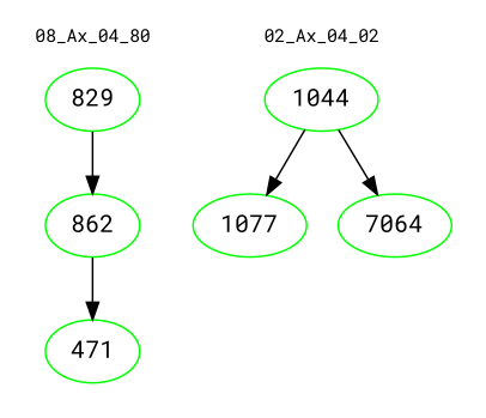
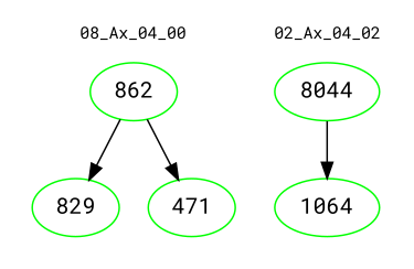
  digraph {
    fontname="Roboto Mono"
    node [color=green fontname="Roboto Mono"]
    edge [color=black fontname="Roboto Mono"]
    n1 [label=862]
    n2 [label=829]
    n3 [label=471]
-   n4 [label=1044]
-   n5 [label=1077]
-   n6 [label=7064]
+   n4 [label=8044]
+   n6 [label=1064]
    subgraph cluster_1 {
      color=white
      fontsize=10
-     label="08_Ax_04_80"
+     label="08_Ax_04_00"
      n1
      n2
      n3
    }
    subgraph cluster_2 {
      color=white
      fontsize=10
      label="02_Ax_04_02"
      n4
-     n5
      n6
    }
-   n2 -> n1
+   n1 -> n2
    n1 -> n3
-   n4 -> n5
    n4 -> n6
  }
